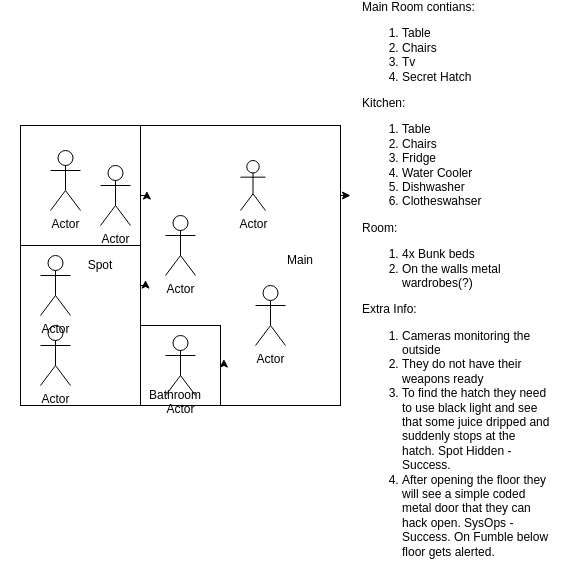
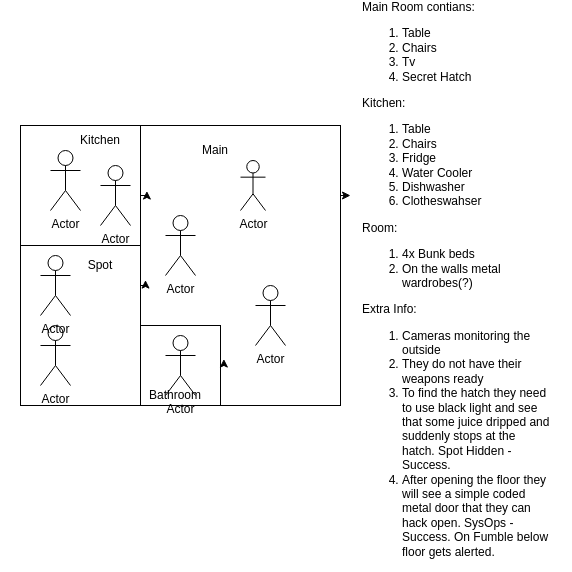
  <mxCell id="0" />
  <mxCell id="1" parent="0" />
  <mxCell id="2" value="" style="whiteSpace=wrap;html=1;aspect=fixed;fillColor=none;" parent="1" vertex="1"><mxGeometry x="20" y="20" width="120" height="120" as="geometry" /></mxCell>
  <mxCell id="3" style="edgeStyle=orthogonalEdgeStyle;rounded=0;orthogonalLoop=1;jettySize=auto;html=1;exitX=1;exitY=0.25;exitDx=0;exitDy=0;" parent="1" source="4" edge="1"><mxGeometry relative="1" as="geometry"><mxPoint x="350" y="90.19" as="targetPoint" /></mxGeometry></mxCell>
  <mxCell id="4" value="" style="rounded=0;whiteSpace=wrap;html=1;fillColor=none;" parent="1" vertex="1"><mxGeometry x="140" y="20" width="200" height="280" as="geometry" /></mxCell>
  <mxCell id="5" style="edgeStyle=orthogonalEdgeStyle;rounded=0;orthogonalLoop=1;jettySize=auto;html=1;exitX=1;exitY=0.25;exitDx=0;exitDy=0;entryX=0.025;entryY=0.552;entryDx=0;entryDy=0;entryPerimeter=0;" parent="1" source="6" target="4" edge="1"><mxGeometry relative="1" as="geometry" /></mxCell>
  <mxCell id="6" value="" style="rounded=0;whiteSpace=wrap;html=1;fillColor=none;" parent="1" vertex="1"><mxGeometry x="20" y="140" width="120" height="160" as="geometry" /></mxCell>
  <mxCell id="7" style="edgeStyle=orthogonalEdgeStyle;rounded=0;orthogonalLoop=1;jettySize=auto;html=1;exitX=1;exitY=0.5;exitDx=0;exitDy=0;entryX=0.417;entryY=0.834;entryDx=0;entryDy=0;entryPerimeter=0;" parent="1" source="8" target="4" edge="1"><mxGeometry relative="1" as="geometry" /></mxCell>
  <mxCell id="8" value="" style="whiteSpace=wrap;html=1;aspect=fixed;fillColor=none;" parent="1" vertex="1"><mxGeometry x="140" y="220" width="80" height="80" as="geometry" /></mxCell>
  <mxCell id="9" value="Actor" style="shape=umlActor;verticalLabelPosition=bottom;verticalAlign=top;html=1;outlineConnect=0;fillColor=none;" parent="1" vertex="1"><mxGeometry x="240" y="55" width="25" height="50" as="geometry" /></mxCell>
  <mxCell id="10" value="Actor" style="shape=umlActor;verticalLabelPosition=bottom;verticalAlign=top;html=1;outlineConnect=0;fillColor=none;" parent="1" vertex="1"><mxGeometry x="165" y="230" width="30" height="60" as="geometry" /></mxCell>
  <mxCell id="11" value="Actor" style="shape=umlActor;verticalLabelPosition=bottom;verticalAlign=top;html=1;outlineConnect=0;fillColor=none;" parent="1" vertex="1"><mxGeometry x="40" y="220" width="30" height="60" as="geometry" /></mxCell>
  <mxCell id="12" value="Actor" style="shape=umlActor;verticalLabelPosition=bottom;verticalAlign=top;html=1;outlineConnect=0;fillColor=none;" parent="1" vertex="1"><mxGeometry x="40" y="150" width="30" height="60" as="geometry" /></mxCell>
  <mxCell id="13" value="Actor" style="shape=umlActor;verticalLabelPosition=bottom;verticalAlign=top;html=1;outlineConnect=0;fillColor=none;" parent="1" vertex="1"><mxGeometry x="50" y="45" width="30" height="60" as="geometry" /></mxCell>
  <mxCell id="14" value="Actor" style="shape=umlActor;verticalLabelPosition=bottom;verticalAlign=top;html=1;outlineConnect=0;fillColor=none;" parent="1" vertex="1"><mxGeometry x="100" y="60" width="30" height="60" as="geometry" /></mxCell>
  <mxCell id="15" value="Actor" style="shape=umlActor;verticalLabelPosition=bottom;verticalAlign=top;html=1;outlineConnect=0;fillColor=none;" parent="1" vertex="1"><mxGeometry x="165" y="110" width="30" height="60" as="geometry" /></mxCell>
  <mxCell id="16" value="Actor" style="shape=umlActor;verticalLabelPosition=bottom;verticalAlign=top;html=1;outlineConnect=0;fillColor=none;" parent="1" vertex="1"><mxGeometry x="255" y="180" width="30" height="60" as="geometry" /></mxCell>
  <mxCell id="17" style="edgeStyle=orthogonalEdgeStyle;rounded=0;orthogonalLoop=1;jettySize=auto;html=1;exitX=0;exitY=0.25;exitDx=0;exitDy=0;entryX=0.032;entryY=0.234;entryDx=0;entryDy=0;entryPerimeter=0;" parent="1" source="4" target="4" edge="1"><mxGeometry relative="1" as="geometry" /></mxCell>
- <mxCell id="19" value="Main" style="text;html=1;strokeColor=none;fillColor=none;align=center;verticalAlign=middle;whiteSpace=wrap;rounded=0;" parent="1" vertex="1"><mxGeometry x="280" y="145" width="40" height="20" as="geometry" /></mxCell>
+ <mxCell id="18" value="Kitchen" style="text;html=1;strokeColor=none;fillColor=none;align=center;verticalAlign=middle;whiteSpace=wrap;rounded=0;" parent="1" vertex="1"><mxGeometry x="80" y="25" width="40" height="20" as="geometry" /></mxCell>
+ <mxCell id="19" value="Main" style="text;html=1;strokeColor=none;fillColor=none;align=center;verticalAlign=middle;whiteSpace=wrap;rounded=0;" parent="1" vertex="1"><mxGeometry x="195" y="35" width="40" height="20" as="geometry" /></mxCell>
  <mxCell id="20" value="Spot" style="text;html=1;strokeColor=none;fillColor=none;align=center;verticalAlign=middle;whiteSpace=wrap;rounded=0;" parent="1" vertex="1"><mxGeometry x="80" y="150" width="40" height="20" as="geometry" /></mxCell>
  <mxCell id="21" value="Bathroom" style="text;html=1;strokeColor=none;fillColor=none;align=center;verticalAlign=middle;whiteSpace=wrap;rounded=0;" parent="1" vertex="1"><mxGeometry x="155" y="280" width="40" height="20" as="geometry" /></mxCell>
  <mxCell id="22" value="Main Room contians:&lt;br&gt;&lt;ol&gt;&lt;li&gt;Table&lt;/li&gt;&lt;li&gt;Chairs&lt;/li&gt;&lt;li&gt;Tv&lt;/li&gt;&lt;li&gt;Secret Hatch&lt;/li&gt;&lt;/ol&gt;Kitchen:&lt;br&gt;&lt;ol&gt;&lt;li&gt;Table&lt;/li&gt;&lt;li&gt;Chairs&lt;/li&gt;&lt;li&gt;Fridge&lt;/li&gt;&lt;li&gt;Water Cooler&lt;/li&gt;&lt;li&gt;Dishwasher&lt;/li&gt;&lt;li&gt;Clotheswahser&lt;/li&gt;&lt;/ol&gt;&lt;div&gt;Room:&lt;/div&gt;&lt;div&gt;&lt;ol&gt;&lt;li&gt;4x Bunk beds&lt;/li&gt;&lt;li&gt;On the walls metal wardrobes(?)&lt;/li&gt;&lt;/ol&gt;&lt;div&gt;Extra Info:&lt;/div&gt;&lt;/div&gt;&lt;div&gt;&lt;ol&gt;&lt;li&gt;Cameras monitoring the outside&lt;/li&gt;&lt;li&gt;They do not have their weapons ready&lt;/li&gt;&lt;li&gt;To find the hatch they need to use black light and see that some juice dripped and suddenly stops at the hatch. Spot Hidden - Success.&lt;/li&gt;&lt;li&gt;After opening the floor they will see a simple coded metal door that they can hack open. SysOps - Success. On Fumble below floor gets alerted.&lt;/li&gt;&lt;/ol&gt;&lt;/div&gt;" style="text;html=1;strokeColor=none;fillColor=none;align=left;verticalAlign=middle;whiteSpace=wrap;rounded=0;" parent="1" vertex="1"><mxGeometry x="360" y="170" width="190" height="20" as="geometry" /></mxCell>
